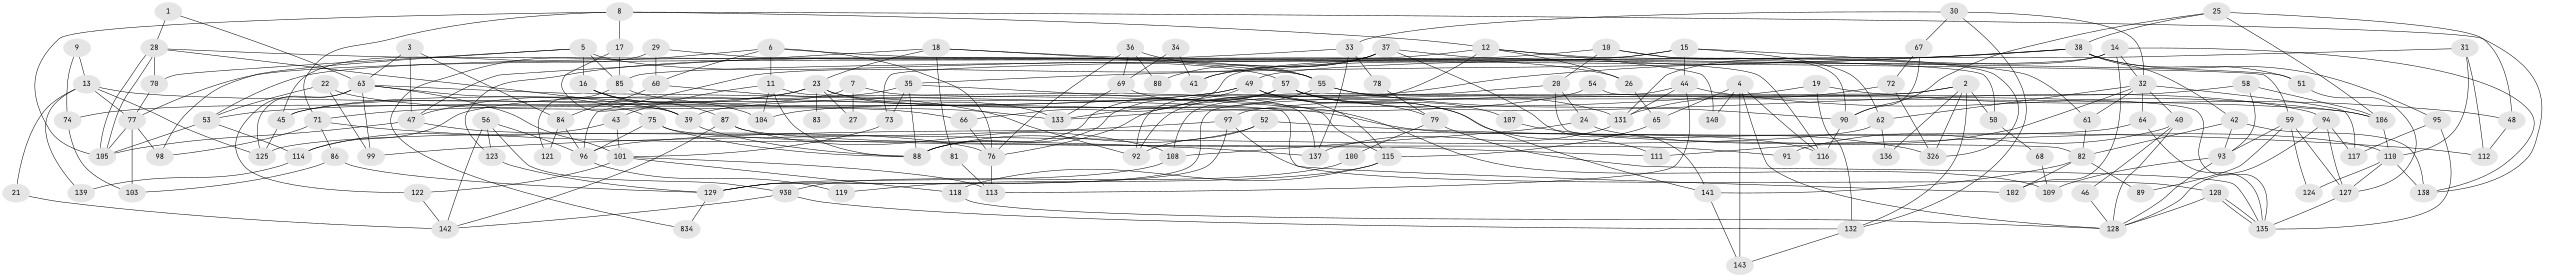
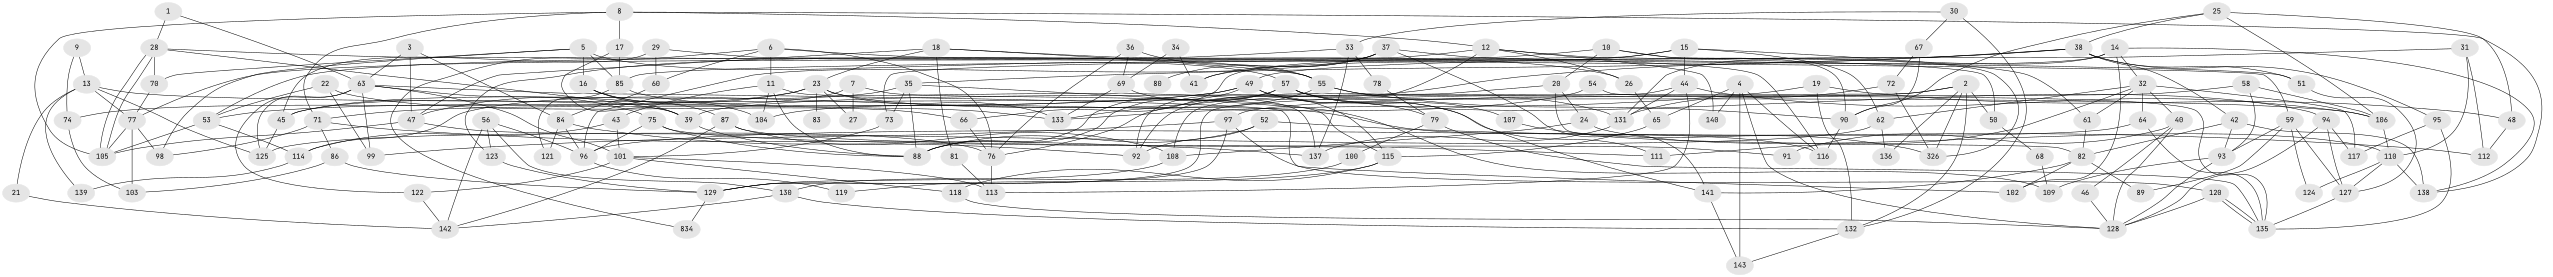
  graph {
    fontname="JetBrains Mono"
    node [color=gray90 fontname="JetBrains Mono" style=filled]
    edge [fontname="JetBrains Mono"]
    1
    28
    63
    39
    70
    105
    59
    125
    102
    99
    101
    75
    122
    2
    50
    n16 [label=326]
    129
    132
    136
    88
    68
    n22 [label=834]
    143
    3
    47
    84
    76
    92
    96
    121
    4
    65
    116
    128
    140
    115
    131
    137
    5
    16
    57
    85
    98
    104
    87
    141
    114
    94
    107
    77
    133
    6
    11
    51
    60
    43
    127
    113
    7
    27
    45
    119
    118
    8
    12
    17
    71
    138
    26
    86
    9
    13
    74
    21
    106
    139
    103
    10
    20
    53
    90
    24
    82
    142
    110
    14
    32
    66
    61
    62
    64
    40
    111
    117
    15
    41
    44
    73
    108
    91
    18
    23
    55
    81
    83
    19
    48
    112
    89
    135
    22
    124
    25
    38
    35
    42
    95
    93
    29
    30
    33
    67
    78
    123
    72
    31
    49
    79
    46
    34
    69
    109
    36
    80
    37
    100
    52
    54
    56
-   130 [label=930]
+   130
    58
    97
    120
    1 -- 28
    1 -- 63
    28 -- 39
    28 -- 70
    28 -- 105
    28 -- 105
    28 -- 59
    63 -- 125
    63 -- 102
    63 -- 99
    63 -- 101
    63 -- 75
    63 -- 122
    39 -- 88
    70 -- 77
    59 -- 127
    59 -- 89
    59 -- 124
    59 -- 93
    101 -- 122
    101 -- 113
    101 -- 118
    75 -- 88
    75 -- 96
    75 -- 111
    122 -- 142
    2 -- 39
    2 -- 50
    2 -- n16
    2 -- 129
    2 -- 132
    2 -- 136
    50 -- 68
    129 -- n22
    132 -- 143
    68 -- 109
    3 -- 63
    3 -- 47
    3 -- 84
    47 -- 105
    47 -- 76
-   60 -- 92
+   84 -- 92
    84 -- 96
    84 -- 121
    76 -- 113
    96 -- 119
    4 -- 143
    4 -- 65
    4 -- 116
    4 -- 128
    4 -- 140
    65 -- 115
    115 -- 119
    115 -- 118
    131 -- 137
    5 -- 70
    5 -- 16
    5 -- 57
    5 -- 85
    5 -- 98
    16 -- 39
    16 -- 104
    16 -- 87
    57 -- 88
    57 -- 141
    57 -- 114
    57 -- 94
    57 -- 107
    85 -- 121
    85 -- 133
    87 -- 142
    87 -- 108
    87 -- 91
    141 -- 143
    114 -- 139
    94 -- 128
    94 -- 127
    94 -- 117
    107 -- n16
    77 -- 105
    77 -- 98
    77 -- 103
    6 -- n22
    6 -- 76
    6 -- 11
    6 -- 51
    6 -- 60
    11 -- 88
    11 -- 137
    11 -- 104
    11 -- 43
    51 -- 127
    60 -- 84
    43 -- 101
    43 -- 114
    127 -- 135
    7 -- 115
    7 -- 27
    7 -- 45
    45 -- 125
    118 -- 128
    8 -- 105
    8 -- 12
    8 -- 17
    8 -- 71
    8 -- 138
    12 -- 50
    12 -- 92
    12 -- 140
    12 -- 77
    12 -- 26
    17 -- 39
    17 -- 85
    71 -- 137
    71 -- 98
    71 -- 86
    26 -- 65
    86 -- 129
    86 -- 103
    9 -- 13
    9 -- 74
    13 -- 125
    13 -- 77
    13 -- 21
    13 -- 106
    13 -- 139
    74 -- 103
    21 -- 142
    106 -- 110
    10 -- n16
    10 -- 20
    10 -- 53
    10 -- 90
    20 -- 92
    20 -- 24
    20 -- 82
    53 -- 105
    53 -- 114
    90 -- 116
    24 -- 110
    24 -- 108
    82 -- 102
    82 -- 141
    82 -- 89
    110 -- 127
    110 -- 138
    110 -- 124
    14 -- 102
    14 -- 131
    14 -- 138
    14 -- 32
    14 -- 66
    32 -- 61
    32 -- 62
    32 -- 64
    32 -- 40
    32 -- 111
    32 -- 117
    66 -- 76
    61 -- 82
    62 -- 125
    62 -- 136
    64 -- 96
    64 -- 135
    40 -- 128
    40 -- 91
    40 -- 46
    15 -- 61
    15 -- 62
    15 -- 41
    15 -- 44
    15 -- 73
    44 -- 131
    44 -- 113
    44 -- 106
    44 -- 108
    73 -- 101
    108 -- 129
    18 -- 47
    18 -- 26
    18 -- 23
    18 -- 55
    18 -- 81
    23 -- 47
    23 -- 116
    23 -- 133
    23 -- 27
    23 -- 74
    23 -- 83
    55 -- 131
    55 -- 133
    55 -- 90
    81 -- 113
    19 -- 132
    19 -- 133
    19 -- 48
    48 -- 112
    22 -- 99
    22 -- 53
    22 -- 66
    25 -- 106
    25 -- 90
    25 -- 48
    25 -- 38
    38 -- 76
    38 -- 85
    38 -- 51
    38 -- 35
    38 -- 42
    38 -- 95
    35 -- 88
    35 -- 45
    35 -- 73
    35 -- 109
    42 -- 138
    42 -- 82
    42 -- 93
    95 -- 117
    95 -- 135
    93 -- 128
    93 -- 109
    29 -- 60
    29 -- 45
    29 -- 55
    30 -- 132
-   30 -- 32
    30 -- 33
    30 -- 67
    33 -- 137
    33 -- 78
    33 -- 123
    67 -- 90
    67 -- 72
    78 -- 79
    123 -- 129
    72 -- n16
    72 -- 131
    31 -- 110
    31 -- 112
    31 -- 49
    49 -- 88
    49 -- 71
    49 -- 53
    49 -- 111
    49 -- 79
    79 -- 135
    79 -- 100
    46 -- 128
    34 -- 41
    34 -- 69
    69 -- 115
    69 -- 133
    36 -- 76
    36 -- 55
    36 -- 69
-   36 -- 80
    37 -- 96
    37 -- 116
    37 -- 141
    37 -- 41
    37 -- 80
    100 -- 130
    52 -- 88
    52 -- 92
    52 -- 112
    54 -- 104
    54 -- 135
    56 -- 96
    56 -- 142
    56 -- 123
    56 -- 130
    130 -- 132
    130 -- 142
    58 -- 106
    58 -- 93
    58 -- 97
    97 -- 99
    97 -- 129
    97 -- 120
    120 -- 128
    120 -- 135
    120 -- 135
  }
